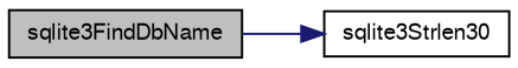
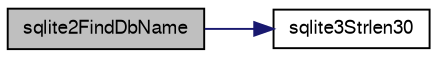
  digraph {
    rankdir=LR
    node [color=black fontname=FreeSans fontsize=10 shape=record style=filled]
-   n1 [fillcolor=grey75 fontcolor=black height=0.2 label=sqlite3FindDbName width=0.4]
+   n1 [fillcolor=grey75 fontcolor=black height=0.2 label=sqlite2FindDbName width=0.4]
    n2 [fillcolor=white height=0.2 label=sqlite3Strlen30 width=0.4]
    n1 -> n2 [color=midnightblue fontname=FreeSans fontsize=10 labelfontname=FreeSans labelfontsize=10 style=solid]
  }
